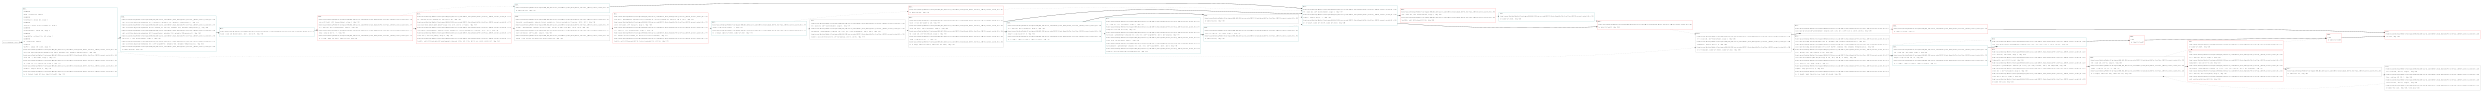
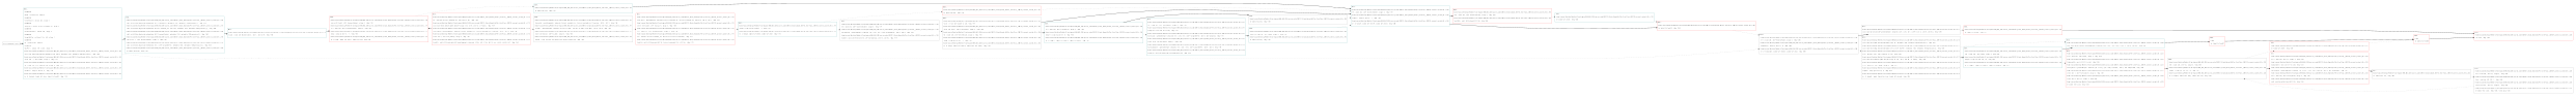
  digraph {
    fontname="Roboto Mono"
    rankdir=LR
    node [color=red fontname="Roboto Mono" shape=record]
    edge [fontname="Roboto Mono" style=dotted]
    n1 [color=gray40 label="{all_ll_goodB2G1_start}"]
    n2 [color=teal label="{BB32:\l\l/:86680168\l\n  %data = alloca i32, align 4\l\n/:86680168\l\n  %recvResult = alloca i32, align 4\l\n/:86680168\l\n  %service = alloca %struct.sockaddr_in, align 4\l\n/:86680168\l\n  %connectSocket = alloca i32, align 4\l\n/:86680168\l\n  %inputBuffer = alloca [14 x i8], align 1\l\n/:86680168\l\n  %i = alloca i32, align 4\l\n/:86680168\l\n  %buffer = alloca [10 x i32], align 16\l\n/home/raoxue/Desktop/MemVerif/workspace/000_062_520/source_code/CWE121_Stack_Based_Buffer_Overflow__CWE129_connect_socket_05.c:146\l\n  call void @llvm.dbg.declare(metadata i32* %data, metadata !249, metadata !DIExpression()), !dbg !250\l\n/home/raoxue/Desktop/MemVerif/workspace/000_062_520/source_code/CWE121_Stack_Based_Buffer_Overflow__CWE129_connect_socket_05.c:148\l\n  store i32 -1, i32* %data, align 4, !dbg !115\l\n/home/raoxue/Desktop/MemVerif/workspace/000_062_520/source_code/CWE121_Stack_Based_Buffer_Overflow__CWE129_connect_socket_05.c:149\l\n  %0 = load i32, i32* @staticTrue, align 4, !dbg !116\l\n/home/raoxue/Desktop/MemVerif/workspace/000_062_520/source_code/CWE121_Stack_Based_Buffer_Overflow__CWE129_connect_socket_05.c:149\l\n  %tobool = icmp ne i32 %0, 0, !dbg !116\l\n/home/raoxue/Desktop/MemVerif/workspace/000_062_520/source_code/CWE121_Stack_Based_Buffer_Overflow__CWE129_connect_socket_05.c:149\l\n  br i1 %tobool, label %if.then, label %if.end22, !dbg !118\l\n}"]
    n3 [color=teal label="{BB33:\l\l/home/raoxue/Desktop/MemVerif/workspace/000_062_520/source_code/CWE121_Stack_Based_Buffer_Overflow__CWE129_connect_socket_05.c:156\l\n  call void @llvm.dbg.declare(metadata i32* %recvResult, metadata !255, metadata !DIExpression()), !dbg !258\l\n/home/raoxue/Desktop/MemVerif/workspace/000_062_520/source_code/CWE121_Stack_Based_Buffer_Overflow__CWE129_connect_socket_05.c:157\l\n  call void @llvm.dbg.declare(metadata %struct.sockaddr_in* %service, metadata !259, metadata !DIExpression()), !dbg !260\l\n/home/raoxue/Desktop/MemVerif/workspace/000_062_520/source_code/CWE121_Stack_Based_Buffer_Overflow__CWE129_connect_socket_05.c:158\l\n  call void @llvm.dbg.declare(metadata i32* %connectSocket, metadata !261, metadata !DIExpression()), !dbg !262\l\n/home/raoxue/Desktop/MemVerif/workspace/000_062_520/source_code/CWE121_Stack_Based_Buffer_Overflow__CWE129_connect_socket_05.c:158\l\n  store i32 -1, i32* %connectSocket, align 4, !dbg !146\l\n/home/raoxue/Desktop/MemVerif/workspace/000_062_520/source_code/CWE121_Stack_Based_Buffer_Overflow__CWE129_connect_socket_05.c:159\l\n  call void @llvm.dbg.declare(metadata [14 x i8]* %inputBuffer, metadata !263, metadata !DIExpression()), !dbg !264\l\n/home/raoxue/Desktop/MemVerif/workspace/000_062_520/source_code/CWE121_Stack_Based_Buffer_Overflow__CWE129_connect_socket_05.c:160\l\n  br label %do.body, !dbg !149\l\n}"]
    n4 [color=gray40 label="{BB34:\l\l/home/raoxue/Desktop/MemVerif/workspace/000_062_520/source_code/CWE121_Stack_Based_Buffer_Overflow__CWE129_connect_socket_05.c:208\l\n  %11 = load i32, i32* @staticFalse, align 4, !dbg !206\l\n/home/raoxue/Desktop/MemVerif/workspace/000_062_520/source_code/CWE121_Stack_Based_Buffer_Overflow__CWE129_connect_socket_05.c:208\l\n  %tobool23 = icmp ne i32 %11, 0, !dbg !206\l\n/home/raoxue/Desktop/MemVerif/workspace/000_062_520/source_code/CWE121_Stack_Based_Buffer_Overflow__CWE129_connect_socket_05.c:208\l\n  br i1 %tobool23, label %if.then24, label %if.else, !dbg !208\l\n}"]
    n5 [color=teal label="{BB35:\l\l/home/raoxue/Desktop/MemVerif/workspace/000_062_520/source_code/CWE121_Stack_Based_Buffer_Overflow__CWE129_connect_socket_05.c:170\l\n  %call = call i32 @socket(i32 2, i32 1, i32 6) #7, !dbg !150\l\n}"]
    n6 [color=gray40 label="{BB53:\l\l/home/raoxue/Desktop/MemVerif/workspace/000_062_520/source_code/CWE121_Stack_Based_Buffer_Overflow__CWE129_connect_socket_05.c:211\l\n  call void @printLine(i8* getelementptr inbounds ([21 x i8], [21 x i8]* @.str.2, i64 0, i64 0)), !dbg !209\l\n}"]
    n7 [color=gray40 label="{BB54:\l\l/home/raoxue/Desktop/MemVerif/workspace/000_062_520/source_code/CWE121_Stack_Based_Buffer_Overflow__CWE129_connect_socket_05.c:216\l\n  call void @llvm.dbg.declare(metadata i32* %i, metadata !328, metadata !DIExpression()), !dbg !331\l\n/home/raoxue/Desktop/MemVerif/workspace/000_062_520/source_code/CWE121_Stack_Based_Buffer_Overflow__CWE129_connect_socket_05.c:217\l\n  call void @llvm.dbg.declare(metadata [10 x i32]* %buffer, metadata !332, metadata !DIExpression()), !dbg !333\l\n/home/raoxue/Desktop/MemVerif/workspace/000_062_520/source_code/CWE121_Stack_Based_Buffer_Overflow__CWE129_connect_socket_05.c:217\l\n  %12 = bitcast [10 x i32]* %buffer to i8*, !dbg !220\l\n/home/raoxue/Desktop/MemVerif/workspace/000_062_520/source_code/CWE121_Stack_Based_Buffer_Overflow__CWE129_connect_socket_05.c:217\l\n  call void @llvm.memset.p0i8.i64(i8* align 16 %12, i8 0, i64 40, i1 false), !dbg !220\l\n/home/raoxue/Desktop/MemVerif/workspace/000_062_520/source_code/CWE121_Stack_Based_Buffer_Overflow__CWE129_connect_socket_05.c:219\l\n  %13 = load i32, i32* %data, align 4, !dbg !221\l\n/home/raoxue/Desktop/MemVerif/workspace/000_062_520/source_code/CWE121_Stack_Based_Buffer_Overflow__CWE129_connect_socket_05.c:219\l\n  %cmp25 = icmp sge i32 %13, 0, !dbg !223\l\n/home/raoxue/Desktop/MemVerif/workspace/000_062_520/source_code/CWE121_Stack_Based_Buffer_Overflow__CWE129_connect_socket_05.c:219\l\n  br i1 %cmp25, label %land.lhs.true, label %if.else36, !dbg !224\l\n}"]
    n8 [label="{BB36:\l\l/home/raoxue/Desktop/MemVerif/workspace/000_062_520/source_code/CWE121_Stack_Based_Buffer_Overflow__CWE129_connect_socket_05.c:170\l\n  store i32 %call, i32* %connectSocket, align 4, !dbg !152\l\n/home/raoxue/Desktop/MemVerif/workspace/000_062_520/source_code/CWE121_Stack_Based_Buffer_Overflow__CWE129_connect_socket_05.c:171\l\n  %1 = load i32, i32* %connectSocket, align 4, !dbg !153\l\n/home/raoxue/Desktop/MemVerif/workspace/000_062_520/source_code/CWE121_Stack_Based_Buffer_Overflow__CWE129_connect_socket_05.c:171\l\n  %cmp = icmp eq i32 %1, -1, !dbg !155\l\n/home/raoxue/Desktop/MemVerif/workspace/000_062_520/source_code/CWE121_Stack_Based_Buffer_Overflow__CWE129_connect_socket_05.c:171\l\n  br i1 %cmp, label %if.then1, label %if.end, !dbg !156\l\n}"]
    n9 [label="{BB55:\l\l/home/raoxue/Desktop/MemVerif/workspace/000_062_520/source_code/CWE121_Stack_Based_Buffer_Overflow__CWE129_connect_socket_05.c:212\l\n  br label %if.end38, !dbg !211\l\n}"]
    n10 [color=teal label="{BB57:\l\l/home/raoxue/Desktop/MemVerif/workspace/000_062_520/source_code/CWE121_Stack_Based_Buffer_Overflow__CWE129_connect_socket_05.c:219\l\n  %14 = load i32, i32* %data, align 4, !dbg !225\l\n/home/raoxue/Desktop/MemVerif/workspace/000_062_520/source_code/CWE121_Stack_Based_Buffer_Overflow__CWE129_connect_socket_05.c:219\l\n  %cmp27 = icmp slt i32 %14, 10, !dbg !226\l\n/home/raoxue/Desktop/MemVerif/workspace/000_062_520/source_code/CWE121_Stack_Based_Buffer_Overflow__CWE129_connect_socket_05.c:219\l\n  br i1 %cmp27, label %if.then29, label %if.else36, !dbg !227\l\n}"]
    n11 [color=teal label="{BB58:\l\l/home/raoxue/Desktop/MemVerif/workspace/000_062_520/source_code/CWE121_Stack_Based_Buffer_Overflow__CWE129_connect_socket_05.c:230\l\n  call void @printLine(i8* getelementptr inbounds ([36 x i8], [36 x i8]* @.str.3, i64 0, i64 0)), !dbg !250\l\n}"]
    n12 [color=teal label="{BB37:\l\l/home/raoxue/Desktop/MemVerif/workspace/000_062_520/source_code/CWE121_Stack_Based_Buffer_Overflow__CWE129_connect_socket_05.c:173\l\n  br label %do.end, !dbg !157\l\n}"]
    n13 [label="{BB38:\l\l/home/raoxue/Desktop/MemVerif/workspace/000_062_520/source_code/CWE121_Stack_Based_Buffer_Overflow__CWE129_connect_socket_05.c:175\l\n  %2 = bitcast %struct.sockaddr_in* %service to i8*, !dbg !159\l\n/home/raoxue/Desktop/MemVerif/workspace/000_062_520/source_code/CWE121_Stack_Based_Buffer_Overflow__CWE129_connect_socket_05.c:175\l\n  call void @llvm.memset.p0i8.i64(i8* align 4 %2, i8 0, i64 16, i1 false), !dbg !159\l\n/home/raoxue/Desktop/MemVerif/workspace/000_062_520/source_code/CWE121_Stack_Based_Buffer_Overflow__CWE129_connect_socket_05.c:176\l\n  %sin_family = getelementptr inbounds %struct.sockaddr_in, %struct.sockaddr_in* %service, i32 0, i32 0, !dbg !160\l\n/home/raoxue/Desktop/MemVerif/workspace/000_062_520/source_code/CWE121_Stack_Based_Buffer_Overflow__CWE129_connect_socket_05.c:176\l\n  store i16 2, i16* %sin_family, align 4, !dbg !161\l\n/home/raoxue/Desktop/MemVerif/workspace/000_062_520/source_code/CWE121_Stack_Based_Buffer_Overflow__CWE129_connect_socket_05.c:177\l\n  %call2 = call i32 @inet_addr(i8* getelementptr inbounds ([10 x i8], [10 x i8]* @.str, i64 0, i64 0)) #7, !dbg !162\l\n}"]
    n14 [color=teal label="{BB39:\l\l/home/raoxue/Desktop/MemVerif/workspace/000_062_520/source_code/CWE121_Stack_Based_Buffer_Overflow__CWE129_connect_socket_05.c:196\l\n  %9 = load i32, i32* %connectSocket, align 4, !dbg !197\l\n/home/raoxue/Desktop/MemVerif/workspace/000_062_520/source_code/CWE121_Stack_Based_Buffer_Overflow__CWE129_connect_socket_05.c:196\l\n  %cmp17 = icmp ne i32 %9, -1, !dbg !199\l\n/home/raoxue/Desktop/MemVerif/workspace/000_062_520/source_code/CWE121_Stack_Based_Buffer_Overflow__CWE129_connect_socket_05.c:196\l\n  br i1 %cmp17, label %if.then19, label %if.end21, !dbg !200\l\n}"]
    n15 [color=gray40 label="{BB40:\l\l/home/raoxue/Desktop/MemVerif/workspace/000_062_520/source_code/CWE121_Stack_Based_Buffer_Overflow__CWE129_connect_socket_05.c:177\l\n  %sin_addr = getelementptr inbounds %struct.sockaddr_in, %struct.sockaddr_in* %service, i32 0, i32 2, !dbg !163\l\n/home/raoxue/Desktop/MemVerif/workspace/000_062_520/source_code/CWE121_Stack_Based_Buffer_Overflow__CWE129_connect_socket_05.c:177\l\n  %s_addr = getelementptr inbounds %struct.in_addr, %struct.in_addr* %sin_addr, i32 0, i32 0, !dbg !164\l\n/home/raoxue/Desktop/MemVerif/workspace/000_062_520/source_code/CWE121_Stack_Based_Buffer_Overflow__CWE129_connect_socket_05.c:177\l\n  store i32 %call2, i32* %s_addr, align 4, !dbg !165\l\n/home/raoxue/Desktop/MemVerif/workspace/000_062_520/source_code/CWE121_Stack_Based_Buffer_Overflow__CWE129_connect_socket_05.c:178\l\n  %call3 = call zeroext i16 @htons(i16 zeroext 27015) #8, !dbg !166\l\n}"]
    n16 [label="{BB50:\l\l/home/raoxue/Desktop/MemVerif/workspace/000_062_520/source_code/CWE121_Stack_Based_Buffer_Overflow__CWE129_connect_socket_05.c:198\l\n  %10 = load i32, i32* %connectSocket, align 4, !dbg !201\l\n/home/raoxue/Desktop/MemVerif/workspace/000_062_520/source_code/CWE121_Stack_Based_Buffer_Overflow__CWE129_connect_socket_05.c:198\l\n  %call20 = call i32 @close(i32 %10), !dbg !203\l\n}"]
    n17 [label="{BB51:\l\l/home/raoxue/Desktop/MemVerif/workspace/000_062_520/source_code/CWE121_Stack_Based_Buffer_Overflow__CWE129_connect_socket_05.c:207\l\n  br label %if.end22, !dbg !205\l\n}"]
    n18 [label="{BB41:\l\l/home/raoxue/Desktop/MemVerif/workspace/000_062_520/source_code/CWE121_Stack_Based_Buffer_Overflow__CWE129_connect_socket_05.c:178\l\n  %sin_port = getelementptr inbounds %struct.sockaddr_in, %struct.sockaddr_in* %service, i32 0, i32 1, !dbg !167\l\n/home/raoxue/Desktop/MemVerif/workspace/000_062_520/source_code/CWE121_Stack_Based_Buffer_Overflow__CWE129_connect_socket_05.c:178\l\n  store i16 %call3, i16* %sin_port, align 2, !dbg !168\l\n/home/raoxue/Desktop/MemVerif/workspace/000_062_520/source_code/CWE121_Stack_Based_Buffer_Overflow__CWE129_connect_socket_05.c:179\l\n  %3 = load i32, i32* %connectSocket, align 4, !dbg !169\l\n/home/raoxue/Desktop/MemVerif/workspace/000_062_520/source_code/CWE121_Stack_Based_Buffer_Overflow__CWE129_connect_socket_05.c:179\l\n  %4 = bitcast %struct.sockaddr_in* %service to %struct.sockaddr*, !dbg !171\l\n/home/raoxue/Desktop/MemVerif/workspace/000_062_520/source_code/CWE121_Stack_Based_Buffer_Overflow__CWE129_connect_socket_05.c:179\l\n  %call4 = call i32 @connect(i32 %3, %struct.sockaddr* %4, i32 16), !dbg !172\l\n}"]
    n19 [color=teal label="{BB52:\l\l/home/raoxue/Desktop/MemVerif/workspace/000_062_520/source_code/CWE121_Stack_Based_Buffer_Overflow__CWE129_connect_socket_05.c:199\l\n  br label %if.end21, !dbg !204\l\n}"]
    n20 [color=teal label="{BB42:\l\l/home/raoxue/Desktop/MemVerif/workspace/000_062_520/source_code/CWE121_Stack_Based_Buffer_Overflow__CWE129_connect_socket_05.c:179\l\n  %cmp5 = icmp eq i32 %call4, -1, !dbg !173\l\n/home/raoxue/Desktop/MemVerif/workspace/000_062_520/source_code/CWE121_Stack_Based_Buffer_Overflow__CWE129_connect_socket_05.c:179\l\n  br i1 %cmp5, label %if.then6, label %if.end7, !dbg !174\l\n}"]
    n21 [label="{BB43:\l\l/home/raoxue/Desktop/MemVerif/workspace/000_062_520/source_code/CWE121_Stack_Based_Buffer_Overflow__CWE129_connect_socket_05.c:181\l\n  br label %do.end, !dbg !175\l\n}"]
    n22 [color=gray40 label="{BB44:\l\l/home/raoxue/Desktop/MemVerif/workspace/000_062_520/source_code/CWE121_Stack_Based_Buffer_Overflow__CWE129_connect_socket_05.c:185\l\n  %5 = load i32, i32* %connectSocket, align 4, !dbg !177\l\n/home/raoxue/Desktop/MemVerif/workspace/000_062_520/source_code/CWE121_Stack_Based_Buffer_Overflow__CWE129_connect_socket_05.c:185\l\n  %arraydecay = getelementptr inbounds [14 x i8], [14 x i8]* %inputBuffer, i64 0, i64 0, !dbg !178\l\n/home/raoxue/Desktop/MemVerif/workspace/000_062_520/source_code/CWE121_Stack_Based_Buffer_Overflow__CWE129_connect_socket_05.c:185\l\n  %call8 = call i64 @recv(i32 %5, i8* %arraydecay, i64 13, i32 0), !dbg !179\l\n}"]
    n23 [color=gray40 label="{BB45:\l\l/home/raoxue/Desktop/MemVerif/workspace/000_062_520/source_code/CWE121_Stack_Based_Buffer_Overflow__CWE129_connect_socket_05.c:185\l\n  %conv = trunc i64 %call8 to i32, !dbg !179\l\n/home/raoxue/Desktop/MemVerif/workspace/000_062_520/source_code/CWE121_Stack_Based_Buffer_Overflow__CWE129_connect_socket_05.c:185\l\n  store i32 %conv, i32* %recvResult, align 4, !dbg !180\l\n/home/raoxue/Desktop/MemVerif/workspace/000_062_520/source_code/CWE121_Stack_Based_Buffer_Overflow__CWE129_connect_socket_05.c:186\l\n  %6 = load i32, i32* %recvResult, align 4, !dbg !181\l\n/home/raoxue/Desktop/MemVerif/workspace/000_062_520/source_code/CWE121_Stack_Based_Buffer_Overflow__CWE129_connect_socket_05.c:186\l\n  %cmp9 = icmp eq i32 %6, -1, !dbg !183\l\n/home/raoxue/Desktop/MemVerif/workspace/000_062_520/source_code/CWE121_Stack_Based_Buffer_Overflow__CWE129_connect_socket_05.c:186\l\n  br i1 %cmp9, label %if.then13, label %lor.lhs.false, !dbg !184\l\n}"]
    n24 [color=teal label="{BB47:\l\l/home/raoxue/Desktop/MemVerif/workspace/000_062_520/source_code/CWE121_Stack_Based_Buffer_Overflow__CWE129_connect_socket_05.c:186\l\n  %7 = load i32, i32* %recvResult, align 4, !dbg !185\l\n/home/raoxue/Desktop/MemVerif/workspace/000_062_520/source_code/CWE121_Stack_Based_Buffer_Overflow__CWE129_connect_socket_05.c:186\l\n  %cmp11 = icmp eq i32 %7, 0, !dbg !186\l\n/home/raoxue/Desktop/MemVerif/workspace/000_062_520/source_code/CWE121_Stack_Based_Buffer_Overflow__CWE129_connect_socket_05.c:186\l\n  br i1 %cmp11, label %if.then13, label %if.end14, !dbg !187\l\n}"]
    n25 [color=gray40 label="{BB46:\l\l/home/raoxue/Desktop/MemVerif/workspace/000_062_520/source_code/CWE121_Stack_Based_Buffer_Overflow__CWE129_connect_socket_05.c:188\l\n  br label %do.end, !dbg !188\l\n}"]
    n26 [color=teal label="{BB48:\l\l/home/raoxue/Desktop/MemVerif/workspace/000_062_520/source_code/CWE121_Stack_Based_Buffer_Overflow__CWE129_connect_socket_05.c:191\l\n  %8 = load i32, i32* %recvResult, align 4, !dbg !190\l\n/home/raoxue/Desktop/MemVerif/workspace/000_062_520/source_code/CWE121_Stack_Based_Buffer_Overflow__CWE129_connect_socket_05.c:191\l\n  %idxprom = sext i32 %8 to i64, !dbg !191\l\n/home/raoxue/Desktop/MemVerif/workspace/000_062_520/source_code/CWE121_Stack_Based_Buffer_Overflow__CWE129_connect_socket_05.c:191\l\n  %arrayidx = getelementptr inbounds [14 x i8], [14 x i8]* %inputBuffer, i64 0, i64 %idxprom, !dbg !191\l\n/home/raoxue/Desktop/MemVerif/workspace/000_062_520/source_code/CWE121_Stack_Based_Buffer_Overflow__CWE129_connect_socket_05.c:191\l\n  store i8 0, i8* %arrayidx, align 1, !dbg !192\l\n/home/raoxue/Desktop/MemVerif/workspace/000_062_520/source_code/CWE121_Stack_Based_Buffer_Overflow__CWE129_connect_socket_05.c:193\l\n  %arraydecay15 = getelementptr inbounds [14 x i8], [14 x i8]* %inputBuffer, i64 0, i64 0, !dbg !193\l\n/home/raoxue/Desktop/MemVerif/workspace/000_062_520/source_code/CWE121_Stack_Based_Buffer_Overflow__CWE129_connect_socket_05.c:193\l\n  %call16 = call i32 @atoi(i8* %arraydecay15) #9, !dbg !194\l\n}"]
    n27 [color=teal label="{BB49:\l\l/home/raoxue/Desktop/MemVerif/workspace/000_062_520/source_code/CWE121_Stack_Based_Buffer_Overflow__CWE129_connect_socket_05.c:193\l\n  store i32 %call16, i32* %data, align 4, !dbg !195\l\n/home/raoxue/Desktop/MemVerif/workspace/000_062_520/source_code/CWE121_Stack_Based_Buffer_Overflow__CWE129_connect_socket_05.c:194\l\n  br label %do.end, !dbg !196\l\n}"]
    n28 [label="{BB56:\l\l/home/raoxue/Desktop/MemVerif/workspace/000_062_520/source_code/CWE121_Stack_Based_Buffer_Overflow__CWE129_connect_socket_05.c:234\l\n  ret void, !dbg !252\l\n}"]
    n29 [label="{BB59:\l\l/home/raoxue/Desktop/MemVerif/workspace/000_062_520/source_code/CWE121_Stack_Based_Buffer_Overflow__CWE129_connect_socket_05.c:221\l\n  %15 = load i32, i32* %data, align 4, !dbg !228\l\n/home/raoxue/Desktop/MemVerif/workspace/000_062_520/source_code/CWE121_Stack_Based_Buffer_Overflow__CWE129_connect_socket_05.c:221\l\n  %idxprom30 = sext i32 %15 to i64, !dbg !230\l\n/home/raoxue/Desktop/MemVerif/workspace/000_062_520/source_code/CWE121_Stack_Based_Buffer_Overflow__CWE129_connect_socket_05.c:221\l\n  %arrayidx31 = getelementptr inbounds [10 x i32], [10 x i32]* %buffer, i64 0, i64 %idxprom30, !dbg !230\l\n/home/raoxue/Desktop/MemVerif/workspace/000_062_520/source_code/CWE121_Stack_Based_Buffer_Overflow__CWE129_connect_socket_05.c:221\l\n  store i32 1, i32* %arrayidx31, align 4, !dbg !231\l\n/home/raoxue/Desktop/MemVerif/workspace/000_062_520/source_code/CWE121_Stack_Based_Buffer_Overflow__CWE129_connect_socket_05.c:223\l\n  store i32 0, i32* %i, align 4, !dbg !232\l\n/home/raoxue/Desktop/MemVerif/workspace/000_062_520/source_code/CWE121_Stack_Based_Buffer_Overflow__CWE129_connect_socket_05.c:223\l\n  br label %for.cond, !dbg !234\l\n}"]
    n30 [label="{BB66:\l\l/:230\l\n  br label %if.end37\l\n}"]
    n31 [color=gray40 label="{BB60:\l\l/home/raoxue/Desktop/MemVerif/workspace/000_062_520/source_code/CWE121_Stack_Based_Buffer_Overflow__CWE129_connect_socket_05.c:223\l\n  %16 = load i32, i32* %i, align 4, !dbg !235\l\n/home/raoxue/Desktop/MemVerif/workspace/000_062_520/source_code/CWE121_Stack_Based_Buffer_Overflow__CWE129_connect_socket_05.c:223\l\n  %cmp32 = icmp slt i32 %16, 10, !dbg !237\l\n/home/raoxue/Desktop/MemVerif/workspace/000_062_520/source_code/CWE121_Stack_Based_Buffer_Overflow__CWE129_connect_socket_05.c:223\l\n  br i1 %cmp32, label %for.body, label %for.end, !dbg !238\l\n}"]
    n32 [label="{BB65:\l\l/:230\l\n  br label %if.end38\l\n}"]
    n33 [label="{BB61:\l\l/home/raoxue/Desktop/MemVerif/workspace/000_062_520/source_code/CWE121_Stack_Based_Buffer_Overflow__CWE129_connect_socket_05.c:225\l\n  %17 = load i32, i32* %i, align 4, !dbg !239\l\n/home/raoxue/Desktop/MemVerif/workspace/000_062_520/source_code/CWE121_Stack_Based_Buffer_Overflow__CWE129_connect_socket_05.c:225\l\n  %idxprom34 = sext i32 %17 to i64, !dbg !241\l\n/home/raoxue/Desktop/MemVerif/workspace/000_062_520/source_code/CWE121_Stack_Based_Buffer_Overflow__CWE129_connect_socket_05.c:225\l\n  %arrayidx35 = getelementptr inbounds [10 x i32], [10 x i32]* %buffer, i64 0, i64 %idxprom34, !dbg !241\l\n/home/raoxue/Desktop/MemVerif/workspace/000_062_520/source_code/CWE121_Stack_Based_Buffer_Overflow__CWE129_connect_socket_05.c:225\l\n  %18 = load i32, i32* %arrayidx35, align 4, !dbg !241\l\n/home/raoxue/Desktop/MemVerif/workspace/000_062_520/source_code/CWE121_Stack_Based_Buffer_Overflow__CWE129_connect_socket_05.c:225\l\n  call void @printIntLine(i32 %18), !dbg !242\l\n}"]
    n34 [label="{BB62:\l\l/home/raoxue/Desktop/MemVerif/workspace/000_062_520/source_code/CWE121_Stack_Based_Buffer_Overflow__CWE129_connect_socket_05.c:227\l\n  br label %if.end37, !dbg !249\l\n}"]
    n35 [color=gray40 label="{BB63:\l\l/home/raoxue/Desktop/MemVerif/workspace/000_062_520/source_code/CWE121_Stack_Based_Buffer_Overflow__CWE129_connect_socket_05.c:226\l\n  br label %for.inc, !dbg !243\l\n}"]
    n36 [color=gray40 label="{BB64:\l\l/home/raoxue/Desktop/MemVerif/workspace/000_062_520/source_code/CWE121_Stack_Based_Buffer_Overflow__CWE129_connect_socket_05.c:223\l\n  %19 = load i32, i32* %i, align 4, !dbg !244\l\n/home/raoxue/Desktop/MemVerif/workspace/000_062_520/source_code/CWE121_Stack_Based_Buffer_Overflow__CWE129_connect_socket_05.c:223\l\n  %inc = add nsw i32 %19, 1, !dbg !244\l\n/home/raoxue/Desktop/MemVerif/workspace/000_062_520/source_code/CWE121_Stack_Based_Buffer_Overflow__CWE129_connect_socket_05.c:223\l\n  store i32 %inc, i32* %i, align 4, !dbg !244\l\n/home/raoxue/Desktop/MemVerif/workspace/000_062_520/source_code/CWE121_Stack_Based_Buffer_Overflow__CWE129_connect_socket_05.c:223\l\n  br label %for.cond, !dbg !245, !llvm.loop !246\l\n}"]
    n1 -> n2 [style=bold]
    n2 -> n3 [style=bold]
    n2 -> n4
    n3 -> n5 [style=bold]
    n4 -> n6 [style=bold]
    n4 -> n7
    n5 -> n8 [style=bold]
    n6 -> n9
    n7 -> n10 [style=bold]
    n7 -> n11
    n8 -> n12
-   n8 -> n13 [style=bold]
+   n13 -> n8 [style=bold]
    n9 -> n28 [style=bold]
    n10 -> n11 [style=bold]
    n10 -> n29
    n11 -> n30 [style=bold]
    n12 -> n14 [style=bold]
    n13 -> n15
    n14 -> n16 [style=bold]
    n14 -> n17 [style=bold]
    n15 -> n18
    n16 -> n19
    n17 -> n4
    n18 -> n20
    n19 -> n17
    n20 -> n21
    n20 -> n22
    n21 -> n14
    n22 -> n23
    n23 -> n14 [style=bold]
    n23 -> n24 [style=bold]
    n24 -> n25 [style=bold]
    n24 -> n26
    n25 -> n14
    n26 -> n27 [style=bold]
    n27 -> n14
    n29 -> n31 [style=bold]
    n30 -> n32 [style=bold]
    n31 -> n33 [style=bold]
    n31 -> n34
    n32 -> n28 [style=bold]
    n33 -> n35 [style=bold]
    n34 -> n32
    n35 -> n36
    n36 -> n31
  }
